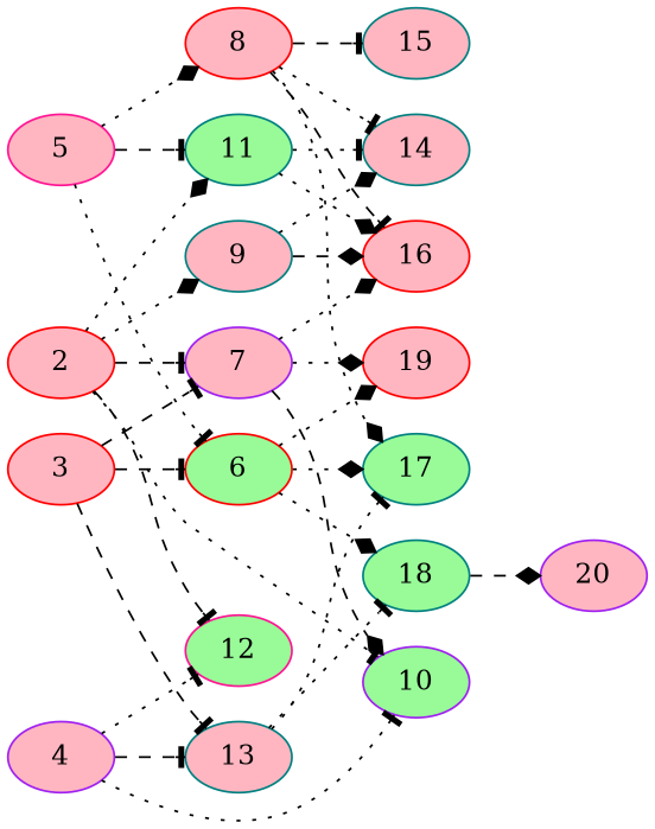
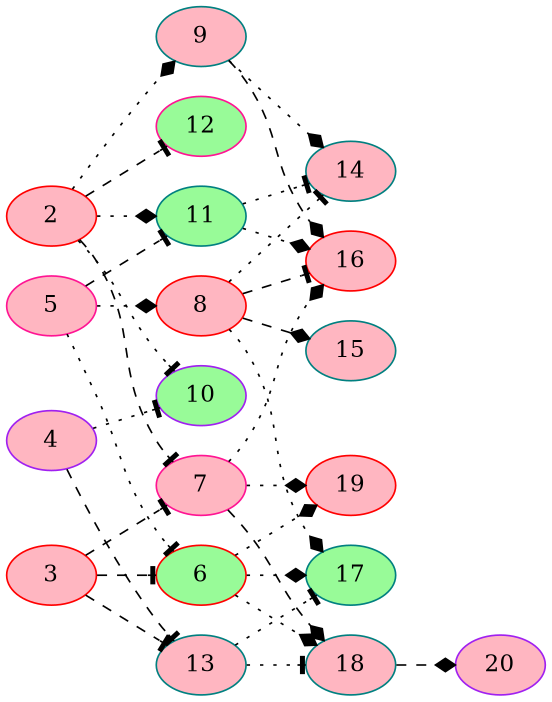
  digraph {
    rankdir=LR
    node [alpha=0.12 color=teal fillcolor=lightpink style=filled]
    edge [arrowhead=tee style=dotted]
    11 [expect_size=31138816 fillcolor=palegreen]
    16 [color=red expect_size=44633088]
    14 [alpha=0.13 expect_size=40875008]
    2 [alpha=0.01 color=red expect_size=17903616]
-   7 [alpha=0.15 color=purple expect_size=39355392]
+   7 [alpha=0.15 color=deeppink expect_size=39355392]
    9 [alpha=0.05 expect_size=21692416]
    10 [alpha=0.17 color=purple expect_size=37427200 fillcolor=palegreen]
    12 [alpha=0.09 color=deeppink expect_size=51447808 fillcolor=palegreen]
-   18 [alpha=0.14 expect_size=14190592 fillcolor=palegreen]
+   18 [alpha=0.14 expect_size=14190592]
    19 [alpha=0.09 color=red expect_size=40040448]
    20 [alpha=0.04 color=purple expect_size=50808832]
    3 [alpha=0.15 color=red expect_size=49567744]
    6 [color=red expect_size=36707328 fillcolor=palegreen]
    13 [alpha=0.07 expect_size=6051840]
    17 [alpha=0.06 expect_size=25480192 fillcolor=palegreen]
    4 [alpha=0.17 color=purple expect_size=36357120]
    5 [alpha=0.05 color=deeppink expect_size=31064064]
    8 [alpha=0.11 color=red expect_size=33964032]
    15 [alpha=0.20 expect_size=33248256]
    11 -> 16 [arrowhead=diamond]
    11 -> 14
    2 -> 11 [arrowhead=diamond]
    2 -> 7 [style=dashed]
    2 -> 9 [arrowhead=diamond]
    2 -> 10
    2 -> 12 [style=dashed]
    7 -> 16 [arrowhead=diamond]
-   7 -> 10 [arrowhead=diamond style=dashed]
+   7 -> 18 [arrowhead=diamond style=dashed]
    7 -> 19 [arrowhead=diamond]
    9 -> 16 [arrowhead=diamond style=dashed]
    9 -> 14 [arrowhead=diamond]
    18 -> 20 [arrowhead=diamond style=dashed]
    3 -> 7 [style=dashed]
    3 -> 6 [style=dashed]
    3 -> 13 [style=dashed]
    6 -> 18 [arrowhead=diamond]
    6 -> 19 [arrowhead=diamond]
    6 -> 17 [arrowhead=diamond]
    13 -> 18
    13 -> 17
    4 -> 10
-   4 -> 12
    4 -> 13 [style=dashed]
    5 -> 11 [style=dashed]
    5 -> 6
    5 -> 8 [arrowhead=diamond]
    8 -> 16 [style=dashed]
    8 -> 14
    8 -> 17 [arrowhead=diamond]
-   8 -> 15 [style=dashed]
+   8 -> 15 [arrowhead=diamond style=dashed]
  }
